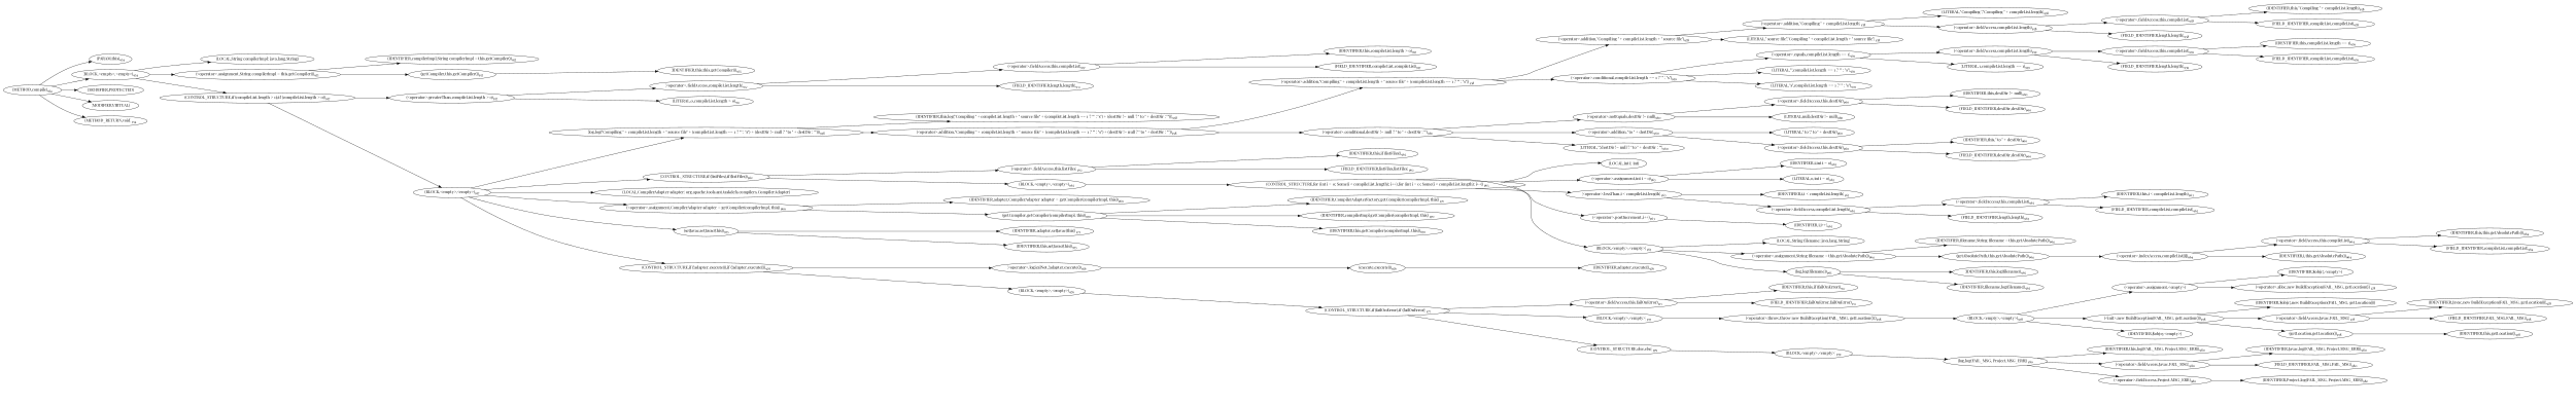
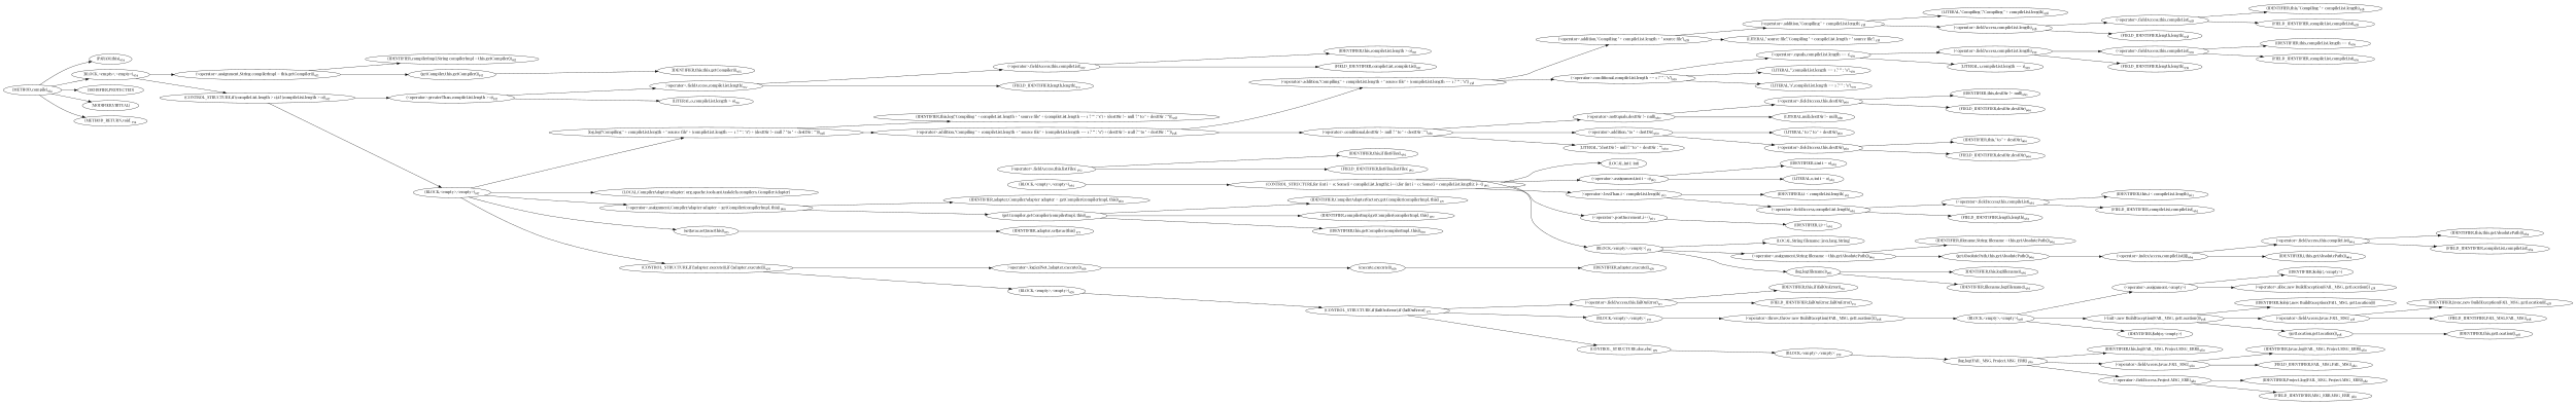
  digraph {
    fontname="Playfair Display"
    rankdir=LR
    node [fontname="Playfair Display"]
    edge [fontname="Playfair Display"]
    n1 [label=<(METHOD,compile)<SUB>954</SUB>>]
    n2 [label=<(PARAM,this)<SUB>954</SUB>>]
    n3 [label=<(BLOCK,&lt;empty&gt;,&lt;empty&gt;)<SUB>954</SUB>>]
    n4 [label=<(MODIFIER,PROTECTED)>]
    n5 [label=<(MODIFIER,VIRTUAL)>]
    n6 [label=<(METHOD_RETURN,void)<SUB>954</SUB>>]
-   n7 [label=<(LOCAL,String compilerImpl: java.lang.String)>]
    n8 [label=<(&lt;operator&gt;.assignment,String compilerImpl = this.getCompiler())<SUB>955</SUB>>]
    n9 [label=<(CONTROL_STRUCTURE,if (compileList.length &gt; 0),if (compileList.length &gt; 0))<SUB>957</SUB>>]
    n10 [label=<(IDENTIFIER,compilerImpl,String compilerImpl = this.getCompiler())<SUB>955</SUB>>]
    n11 [label=<(getCompiler,this.getCompiler())<SUB>955</SUB>>]
    n12 [label=<(&lt;operator&gt;.greaterThan,compileList.length &gt; 0)<SUB>957</SUB>>]
    n13 [label=<(BLOCK,&lt;empty&gt;,&lt;empty&gt;)<SUB>957</SUB>>]
    n14 [label=<(IDENTIFIER,this,this.getCompiler())<SUB>955</SUB>>]
    n15 [label=<(&lt;operator&gt;.fieldAccess,compileList.length)<SUB>957</SUB>>]
    n16 [label=<(LITERAL,0,compileList.length &gt; 0)<SUB>957</SUB>>]
    n17 [label=<(log,log(&quot;Compiling &quot; + compileList.length + &quot; source file&quot; + (compileList.length == 1 ? &quot;&quot; : &quot;s&quot;) + (destDir != null ? &quot; to &quot; + destDir : &quot;&quot;)))<SUB>958</SUB>>]
-   n18 [label=<(CONTROL_STRUCTURE,if (listFiles),if (listFiles))<SUB>962</SUB>>]
    n19 [label=<(LOCAL,CompilerAdapter adapter: org.apache.tools.ant.taskdefs.compilers.CompilerAdapter)>]
    n20 [label=<(&lt;operator&gt;.assignment,CompilerAdapter adapter = getCompiler(compilerImpl, this))<SUB>969</SUB>>]
    n21 [label=<(setJavac,setJavac(this))<SUB>973</SUB>>]
    n22 [label=<(CONTROL_STRUCTURE,if (!adapter.execute()),if (!adapter.execute()))<SUB>976</SUB>>]
    n23 [label=<(&lt;operator&gt;.fieldAccess,this.compileList)<SUB>957</SUB>>]
    n24 [label=<(FIELD_IDENTIFIER,length,length)<SUB>957</SUB>>]
    n25 [label=<(IDENTIFIER,this,compileList.length &gt; 0)<SUB>957</SUB>>]
    n26 [label=<(FIELD_IDENTIFIER,compileList,compileList)<SUB>957</SUB>>]
    n27 [label=<(IDENTIFIER,this,log(&quot;Compiling &quot; + compileList.length + &quot; source file&quot; + (compileList.length == 1 ? &quot;&quot; : &quot;s&quot;) + (destDir != null ? &quot; to &quot; + destDir : &quot;&quot;)))<SUB>958</SUB>>]
    n28 [label=<(&lt;operator&gt;.addition,&quot;Compiling &quot; + compileList.length + &quot; source file&quot; + (compileList.length == 1 ? &quot;&quot; : &quot;s&quot;) + (destDir != null ? &quot; to &quot; + destDir : &quot;&quot;))<SUB>958</SUB>>]
    n29 [label=<(&lt;operator&gt;.fieldAccess,this.listFiles)<SUB>962</SUB>>]
    n30 [label=<(BLOCK,&lt;empty&gt;,&lt;empty&gt;)<SUB>962</SUB>>]
    n31 [label=<(IDENTIFIER,adapter,CompilerAdapter adapter = getCompiler(compilerImpl, this))<SUB>969</SUB>>]
    n32 [label=<(getCompiler,getCompiler(compilerImpl, this))<SUB>970</SUB>>]
    n33 [label=<(IDENTIFIER,adapter,setJavac(this))<SUB>973</SUB>>]
-   n34 [label=<(IDENTIFIER,this,setJavac(this))<SUB>973</SUB>>]
    n35 [label=<(&lt;operator&gt;.logicalNot,!adapter.execute())<SUB>976</SUB>>]
    n36 [label=<(BLOCK,&lt;empty&gt;,&lt;empty&gt;)<SUB>976</SUB>>]
    n37 [label=<(&lt;operator&gt;.addition,&quot;Compiling &quot; + compileList.length + &quot; source file&quot; + (compileList.length == 1 ? &quot;&quot; : &quot;s&quot;))<SUB>958</SUB>>]
    n38 [label=<(&lt;operator&gt;.conditional,destDir != null ? &quot; to &quot; + destDir : &quot;&quot;)<SUB>960</SUB>>]
    n39 [label=<(&lt;operator&gt;.addition,&quot;Compiling &quot; + compileList.length + &quot; source file&quot;)<SUB>958</SUB>>]
    n40 [label=<(&lt;operator&gt;.conditional,compileList.length == 1 ? &quot;&quot; : &quot;s&quot;)<SUB>959</SUB>>]
    n41 [label=<(&lt;operator&gt;.notEquals,destDir != null)<SUB>960</SUB>>]
    n42 [label=<(&lt;operator&gt;.addition,&quot; to &quot; + destDir)<SUB>960</SUB>>]
    n43 [label=<(LITERAL,&quot;&quot;,destDir != null ? &quot; to &quot; + destDir : &quot;&quot;)<SUB>960</SUB>>]
    n44 [label=<(&lt;operator&gt;.addition,&quot;Compiling &quot; + compileList.length)<SUB>958</SUB>>]
    n45 [label=<(LITERAL,&quot; source file&quot;,&quot;Compiling &quot; + compileList.length + &quot; source file&quot;)<SUB>958</SUB>>]
    n46 [label=<(&lt;operator&gt;.equals,compileList.length == 1)<SUB>959</SUB>>]
    n47 [label=<(LITERAL,&quot;&quot;,compileList.length == 1 ? &quot;&quot; : &quot;s&quot;)<SUB>959</SUB>>]
    n48 [label=<(LITERAL,&quot;s&quot;,compileList.length == 1 ? &quot;&quot; : &quot;s&quot;)<SUB>959</SUB>>]
    n49 [label=<(LITERAL,&quot;Compiling &quot;,&quot;Compiling &quot; + compileList.length)<SUB>958</SUB>>]
    n50 [label=<(&lt;operator&gt;.fieldAccess,compileList.length)<SUB>958</SUB>>]
    n51 [label=<(&lt;operator&gt;.fieldAccess,this.compileList)<SUB>958</SUB>>]
    n52 [label=<(FIELD_IDENTIFIER,length,length)<SUB>958</SUB>>]
    n53 [label=<(IDENTIFIER,this,&quot;Compiling &quot; + compileList.length)<SUB>958</SUB>>]
    n54 [label=<(FIELD_IDENTIFIER,compileList,compileList)<SUB>958</SUB>>]
    n55 [label=<(&lt;operator&gt;.fieldAccess,compileList.length)<SUB>959</SUB>>]
    n56 [label=<(LITERAL,1,compileList.length == 1)<SUB>959</SUB>>]
    n57 [label=<(&lt;operator&gt;.fieldAccess,this.compileList)<SUB>959</SUB>>]
    n58 [label=<(FIELD_IDENTIFIER,length,length)<SUB>959</SUB>>]
    n59 [label=<(IDENTIFIER,this,compileList.length == 1)<SUB>959</SUB>>]
    n60 [label=<(FIELD_IDENTIFIER,compileList,compileList)<SUB>959</SUB>>]
    n61 [label=<(&lt;operator&gt;.fieldAccess,this.destDir)<SUB>960</SUB>>]
    n62 [label=<(LITERAL,null,destDir != null)<SUB>960</SUB>>]
    n63 [label=<(LITERAL,&quot; to &quot;,&quot; to &quot; + destDir)<SUB>960</SUB>>]
    n64 [label=<(&lt;operator&gt;.fieldAccess,this.destDir)<SUB>960</SUB>>]
    n65 [label=<(IDENTIFIER,this,destDir != null)<SUB>960</SUB>>]
    n66 [label=<(FIELD_IDENTIFIER,destDir,destDir)<SUB>960</SUB>>]
    n67 [label=<(IDENTIFIER,this,&quot; to &quot; + destDir)<SUB>960</SUB>>]
    n68 [label=<(FIELD_IDENTIFIER,destDir,destDir)<SUB>960</SUB>>]
    n69 [label=<(IDENTIFIER,this,if (listFiles))<SUB>962</SUB>>]
    n70 [label=<(FIELD_IDENTIFIER,listFiles,listFiles)<SUB>962</SUB>>]
    n71 [label=<(CONTROL_STRUCTURE,for (int i = 0; Some(i &lt; compileList.length); i++),for (int i = 0; Some(i &lt; compileList.length); i++))<SUB>963</SUB>>]
    n72 [label=<(LOCAL,int i: int)>]
    n73 [label=<(&lt;operator&gt;.assignment,int i = 0)<SUB>963</SUB>>]
    n74 [label=<(&lt;operator&gt;.lessThan,i &lt; compileList.length)<SUB>963</SUB>>]
    n75 [label=<(&lt;operator&gt;.postIncrement,i++)<SUB>963</SUB>>]
    n76 [label=<(BLOCK,&lt;empty&gt;,&lt;empty&gt;)<SUB>963</SUB>>]
    n77 [label=<(IDENTIFIER,i,int i = 0)<SUB>963</SUB>>]
    n78 [label=<(LITERAL,0,int i = 0)<SUB>963</SUB>>]
    n79 [label=<(IDENTIFIER,i,i &lt; compileList.length)<SUB>963</SUB>>]
    n80 [label=<(&lt;operator&gt;.fieldAccess,compileList.length)<SUB>963</SUB>>]
    n81 [label=<(IDENTIFIER,i,i++)<SUB>963</SUB>>]
    n82 [label=<(LOCAL,String filename: java.lang.String)>]
    n83 [label=<(&lt;operator&gt;.assignment,String filename = this.getAbsolutePath())<SUB>964</SUB>>]
    n84 [label=<(log,log(filename))<SUB>965</SUB>>]
    n85 [label=<(&lt;operator&gt;.fieldAccess,this.compileList)<SUB>963</SUB>>]
    n86 [label=<(FIELD_IDENTIFIER,length,length)<SUB>963</SUB>>]
    n87 [label=<(IDENTIFIER,this,i &lt; compileList.length)<SUB>963</SUB>>]
    n88 [label=<(FIELD_IDENTIFIER,compileList,compileList)<SUB>963</SUB>>]
    n89 [label=<(IDENTIFIER,filename,String filename = this.getAbsolutePath())<SUB>964</SUB>>]
    n90 [label=<(getAbsolutePath,this.getAbsolutePath())<SUB>964</SUB>>]
    n91 [label=<(IDENTIFIER,this,log(filename))<SUB>965</SUB>>]
    n92 [label=<(IDENTIFIER,filename,log(filename))<SUB>965</SUB>>]
    n93 [label=<(&lt;operator&gt;.indexAccess,compileList[i])<SUB>964</SUB>>]
    n94 [label=<(&lt;operator&gt;.fieldAccess,this.compileList)<SUB>964</SUB>>]
    n95 [label=<(IDENTIFIER,i,this.getAbsolutePath())<SUB>964</SUB>>]
    n96 [label=<(IDENTIFIER,this,this.getAbsolutePath())<SUB>964</SUB>>]
    n97 [label=<(FIELD_IDENTIFIER,compileList,compileList)<SUB>964</SUB>>]
    n98 [label=<(IDENTIFIER,CompilerAdapterFactory,getCompiler(compilerImpl, this))<SUB>970</SUB>>]
    n99 [label=<(IDENTIFIER,compilerImpl,getCompiler(compilerImpl, this))<SUB>970</SUB>>]
    n100 [label=<(IDENTIFIER,this,getCompiler(compilerImpl, this))<SUB>670</SUB>>]
    n101 [label=<(execute,execute())<SUB>976</SUB>>]
    n102 [label=<(CONTROL_STRUCTURE,if (failOnError),if (failOnError))<SUB>977</SUB>>]
    n103 [label=<(IDENTIFIER,adapter,execute())<SUB>976</SUB>>]
    n104 [label=<(&lt;operator&gt;.fieldAccess,this.failOnError)<SUB>977</SUB>>]
    n105 [label=<(BLOCK,&lt;empty&gt;,&lt;empty&gt;)<SUB>977</SUB>>]
    n106 [label=<(CONTROL_STRUCTURE,else,else)<SUB>979</SUB>>]
    n107 [label=<(IDENTIFIER,this,if (failOnError))<SUB>977</SUB>>]
    n108 [label=<(FIELD_IDENTIFIER,failOnError,failOnError)<SUB>977</SUB>>]
    n109 [label=<(&lt;operator&gt;.throw,throw new BuildException(FAIL_MSG, getLocation());)<SUB>978</SUB>>]
    n110 [label=<(BLOCK,&lt;empty&gt;,&lt;empty&gt;)<SUB>979</SUB>>]
    n111 [label=<(BLOCK,&lt;empty&gt;,&lt;empty&gt;)<SUB>978</SUB>>]
    n112 [label=<(&lt;operator&gt;.assignment,&lt;empty&gt;)>]
    n113 [label=<(&lt;init&gt;,new BuildException(FAIL_MSG, getLocation()))<SUB>978</SUB>>]
    n114 [label=<(IDENTIFIER,$obj17,&lt;empty&gt;)>]
    n115 [label=<(IDENTIFIER,$obj17,&lt;empty&gt;)>]
    n116 [label=<(&lt;operator&gt;.alloc,new BuildException(FAIL_MSG, getLocation()))<SUB>978</SUB>>]
    n117 [label=<(IDENTIFIER,$obj17,new BuildException(FAIL_MSG, getLocation()))>]
    n118 [label=<(&lt;operator&gt;.fieldAccess,Javac.FAIL_MSG)<SUB>978</SUB>>]
    n119 [label=<(getLocation,getLocation())<SUB>978</SUB>>]
    n120 [label=<(IDENTIFIER,Javac,new BuildException(FAIL_MSG, getLocation()))<SUB>978</SUB>>]
    n121 [label=<(FIELD_IDENTIFIER,FAIL_MSG,FAIL_MSG)<SUB>978</SUB>>]
    n122 [label=<(IDENTIFIER,this,getLocation())<SUB>978</SUB>>]
    n123 [label=<(log,log(FAIL_MSG, Project.MSG_ERR))<SUB>980</SUB>>]
    n124 [label=<(IDENTIFIER,this,log(FAIL_MSG, Project.MSG_ERR))<SUB>980</SUB>>]
    n125 [label=<(&lt;operator&gt;.fieldAccess,Javac.FAIL_MSG)<SUB>980</SUB>>]
    n126 [label=<(&lt;operator&gt;.fieldAccess,Project.MSG_ERR)<SUB>980</SUB>>]
    n127 [label=<(IDENTIFIER,Javac,log(FAIL_MSG, Project.MSG_ERR))<SUB>980</SUB>>]
    n128 [label=<(FIELD_IDENTIFIER,FAIL_MSG,FAIL_MSG)<SUB>980</SUB>>]
    n129 [label=<(IDENTIFIER,Project,log(FAIL_MSG, Project.MSG_ERR))<SUB>980</SUB>>]
+   n130 [label=<(FIELD_IDENTIFIER,MSG_ERR,MSG_ERR)<SUB>980</SUB>>]
    n1 -> n2
    n1 -> n3
    n1 -> n4
    n1 -> n5
    n1 -> n6
-   n3 -> n7
    n3 -> n8
    n3 -> n9
    n8 -> n10
    n8 -> n11
    n9 -> n12
    n9 -> n13
    n11 -> n14
    n12 -> n15
    n12 -> n16
    n13 -> n17
-   n13 -> n18
    n13 -> n19
    n13 -> n20
    n13 -> n21
    n13 -> n22
    n15 -> n23
    n15 -> n24
    n17 -> n27
    n17 -> n28
-   n18 -> n29
-   n18 -> n30
    n20 -> n31
    n20 -> n32
    n21 -> n33
-   n21 -> n34
    n22 -> n35
    n22 -> n36
    n23 -> n25
    n23 -> n26
    n28 -> n37
    n28 -> n38
    n29 -> n69
    n29 -> n70
    n30 -> n71
    n32 -> n98
    n32 -> n99
    n32 -> n100
    n35 -> n101
    n36 -> n102
    n37 -> n39
    n37 -> n40
    n38 -> n41
    n38 -> n42
    n38 -> n43
    n39 -> n44
    n39 -> n45
    n40 -> n46
    n40 -> n47
    n40 -> n48
    n41 -> n61
    n41 -> n62
    n42 -> n63
    n42 -> n64
    n44 -> n49
    n44 -> n50
    n46 -> n55
    n46 -> n56
    n50 -> n51
    n50 -> n52
    n51 -> n53
    n51 -> n54
    n55 -> n57
    n55 -> n58
    n57 -> n59
    n57 -> n60
    n61 -> n65
    n61 -> n66
    n64 -> n67
    n64 -> n68
    n71 -> n72
    n71 -> n73
    n71 -> n74
    n71 -> n75
    n71 -> n76
    n73 -> n77
    n73 -> n78
    n74 -> n79
    n74 -> n80
    n75 -> n81
    n76 -> n82
    n76 -> n83
    n76 -> n84
    n80 -> n85
    n80 -> n86
    n83 -> n89
    n83 -> n90
    n84 -> n91
    n84 -> n92
    n85 -> n87
    n85 -> n88
    n90 -> n93
    n93 -> n94
    n93 -> n95
    n94 -> n96
    n94 -> n97
    n101 -> n103
    n102 -> n104
    n102 -> n105
    n102 -> n106
    n104 -> n107
    n104 -> n108
    n105 -> n109
    n106 -> n110
    n109 -> n111
    n110 -> n123
    n111 -> n112
    n111 -> n113
    n111 -> n114
    n112 -> n115
    n112 -> n116
    n113 -> n117
    n113 -> n118
    n113 -> n119
    n118 -> n120
    n118 -> n121
    n119 -> n122
    n123 -> n124
    n123 -> n125
    n123 -> n126
    n125 -> n127
    n125 -> n128
    n126 -> n129
+   n126 -> n130
  }
